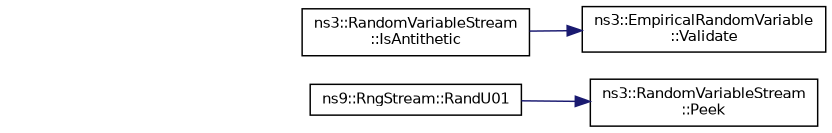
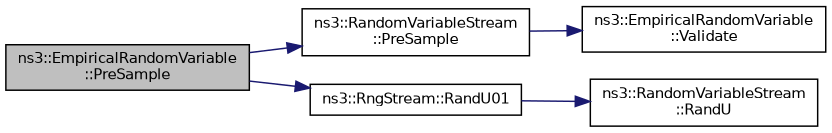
  digraph {
    rankdir=LR
    node [color=black fillcolor=white fontname=Helvetica fontsize=10 shape=record style=filled]
    edge [color=midnightblue fontname=Helvetica fontsize=10 labelfontname=Helvetica labelfontsize=10 style=solid]
-   n2 [height=0.2 label="ns3::RandomVariableStream\l::IsAntithetic" width=0.4]
-   n3 [height=0.2 label="ns9::RngStream::RandU01" width=0.4]
+   n1 [fillcolor=grey75 fontcolor=black height=0.2 label="ns3::EmpiricalRandomVariable\l::PreSample" width=0.4]
+   n2 [height=0.2 label="ns3::RandomVariableStream\l::PreSample" width=0.4]
+   n3 [height=0.2 label="ns3::RngStream::RandU01" width=0.4]
    n4 [height=0.2 label="ns3::EmpiricalRandomVariable\l::Validate" width=0.4]
-   n5 [height=0.2 label="ns3::RandomVariableStream\l::Peek" width=0.4]
+   n5 [height=0.2 label="ns3::RandomVariableStream\l::RandU" width=0.4]
+   n1 -> n2
+   n1 -> n3
    n2 -> n4
    n3 -> n5
  }
